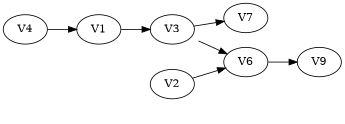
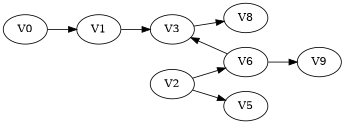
  strict digraph {
    concentrate=True
    rankdir=LR
-   V0 [label=V4]
+   V0
    V1
    V3
-   V8 [label=V7]
+   V8
    V6
    V2
+   V5
    V9
    V0 -> V1
    V1 -> V3
    V3 -> V8
-   V3 -> V6
+   V6 -> V3
    V6 -> V9
    V2 -> V6
+   V2 -> V5
  }
